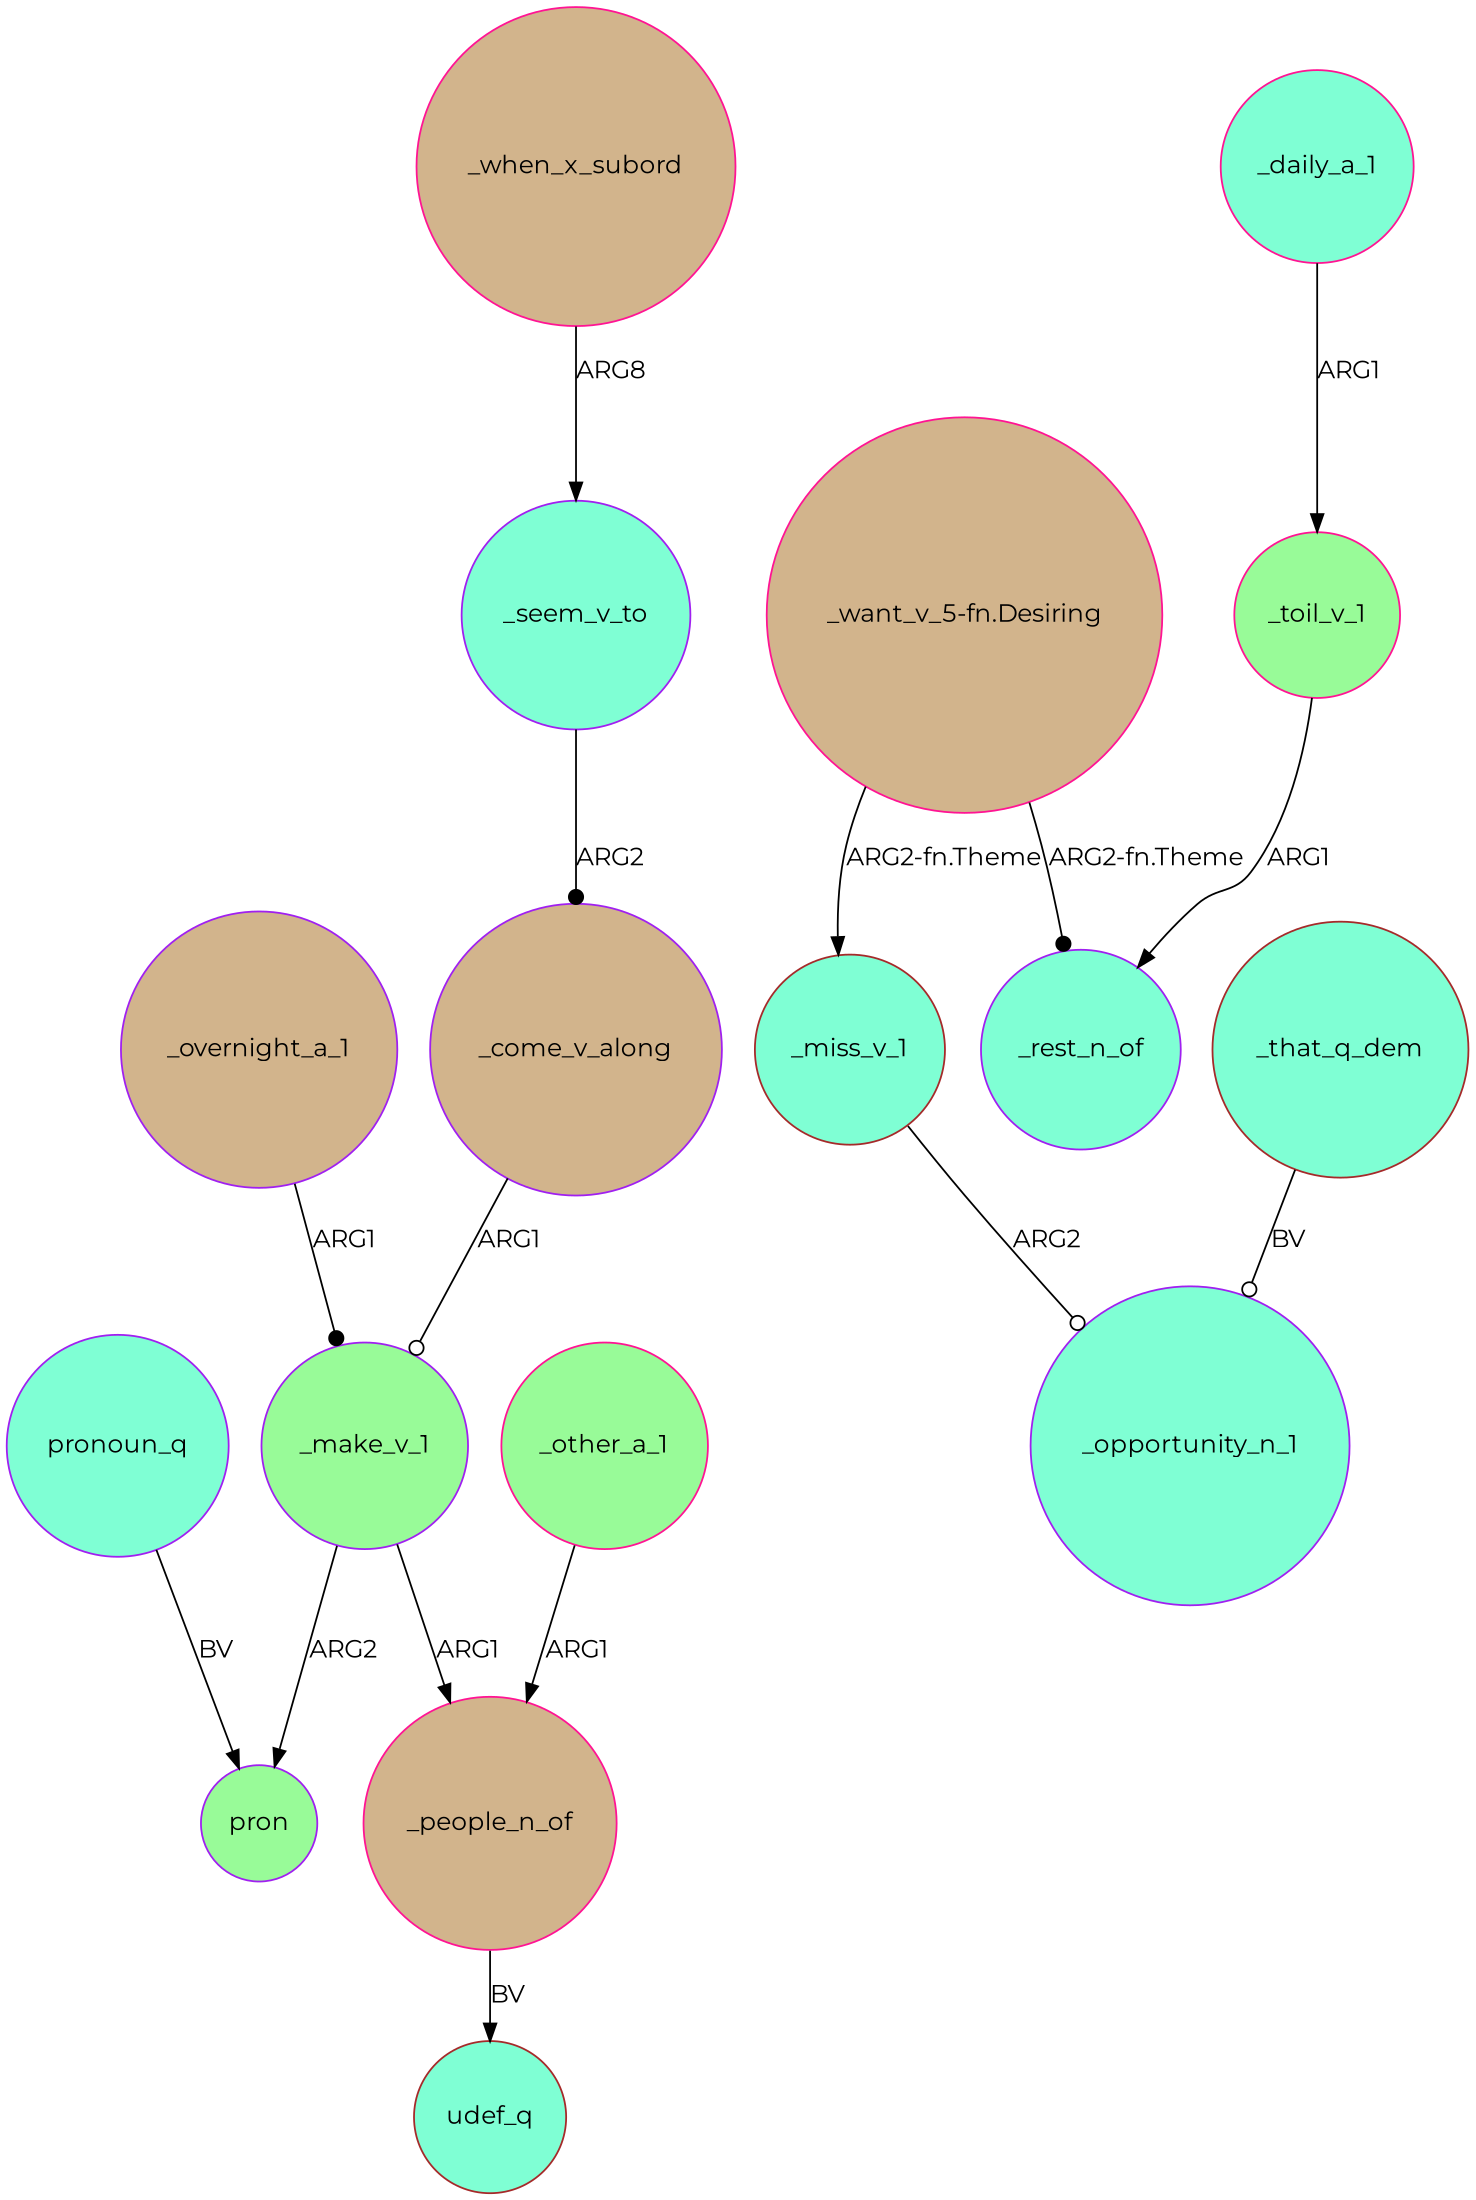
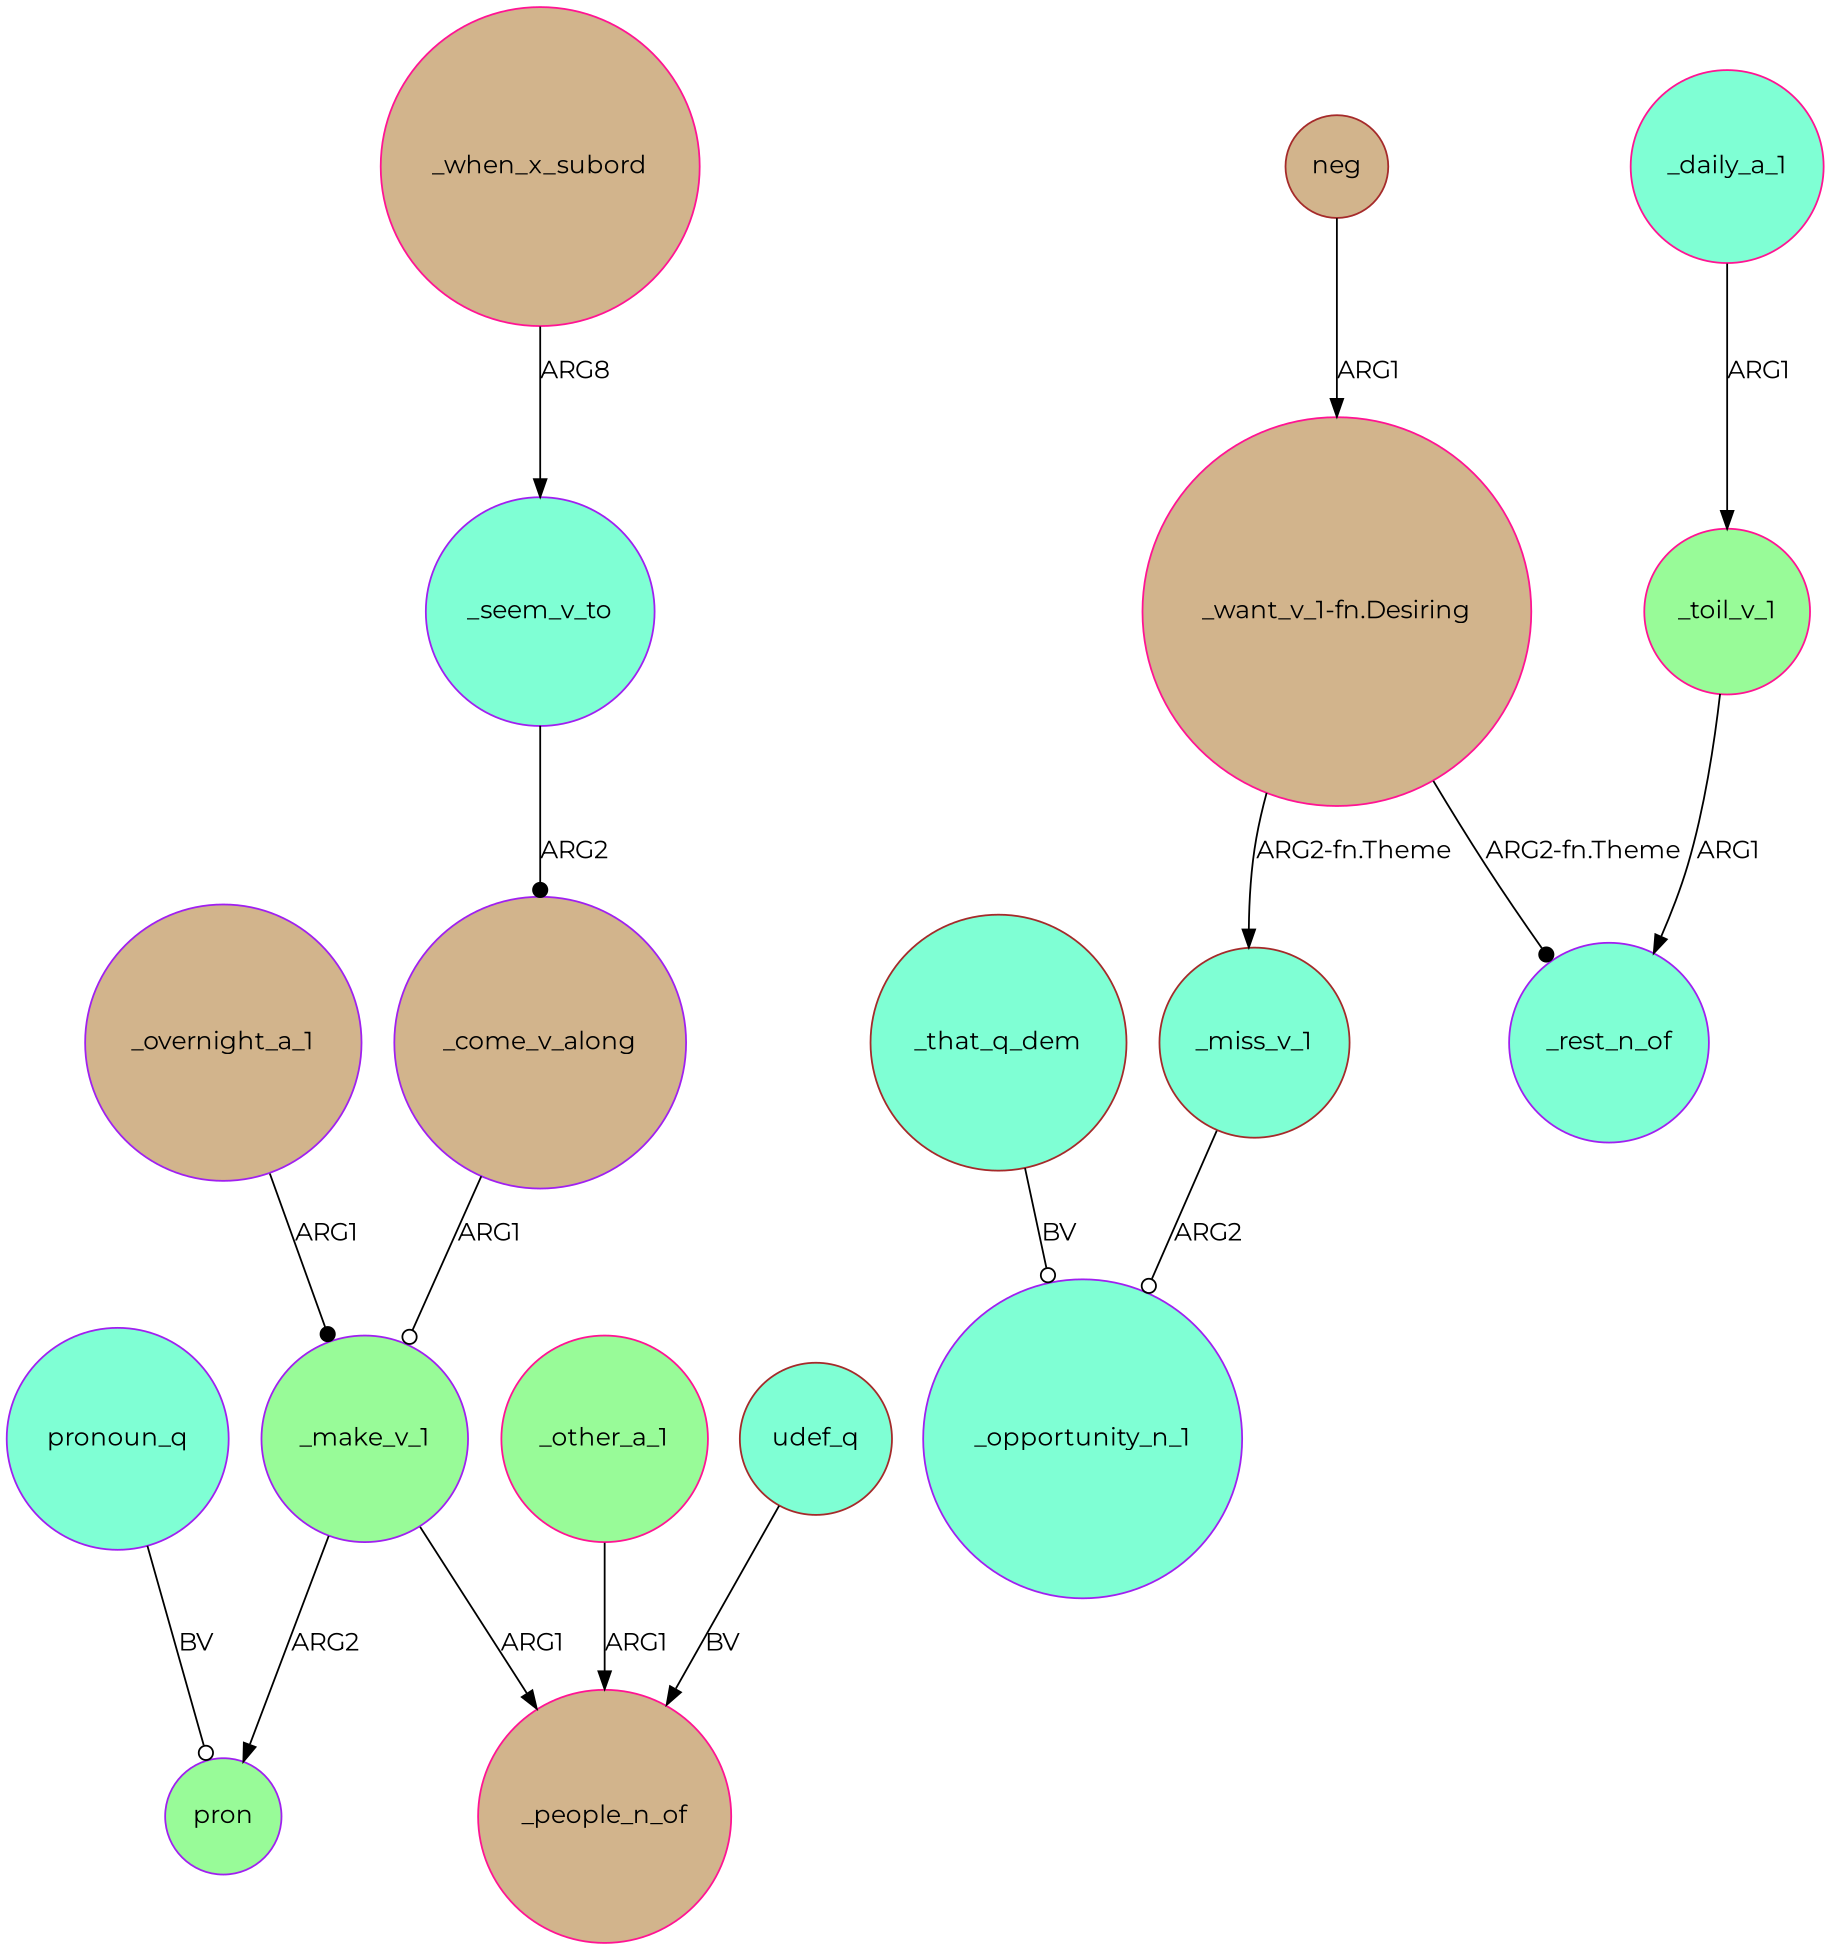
  digraph {
    fontname=Montserrat
    node [color=purple fillcolor=aquamarine fontname=Montserrat shape=circle style=filled]
    edge [arrowhead=normal fontname=Montserrat]
    _come_v_along [fillcolor=tan]
    _seem_v_to
    _make_v_1 [fillcolor=palegreen]
    pron [fillcolor=palegreen]
    _other_a_1 [color=deeppink fillcolor=palegreen]
    _people_n_of [color=deeppink fillcolor=tan]
    _toil_v_1 [color=deeppink fillcolor=palegreen]
    _rest_n_of
    _that_q_dem [color=brown]
    _opportunity_n_1
    _overnight_a_1 [fillcolor=tan]
    pronoun_q
    udef_q [color=brown]
-   "_want_v_1-fn.Desiring" [color=deeppink fillcolor=tan label="_want_v_5-fn.Desiring"]
+   "_want_v_1-fn.Desiring" [color=deeppink fillcolor=tan]
    _miss_v_1 [color=brown]
    _when_x_subord [color=deeppink fillcolor=tan]
+   neg [color=brown fillcolor=tan]
    _daily_a_1 [color=deeppink]
    _come_v_along -> _make_v_1 [arrowhead=odot label=ARG1]
    _seem_v_to -> _come_v_along [arrowhead=dot label=ARG2]
    _make_v_1 -> pron [label=ARG2]
    _make_v_1 -> _people_n_of [label=ARG1]
    _other_a_1 -> _people_n_of [label=ARG1]
    _toil_v_1 -> _rest_n_of [label=ARG1]
    _that_q_dem -> _opportunity_n_1 [arrowhead=odot label=BV]
    _overnight_a_1 -> _make_v_1 [arrowhead=dot label=ARG1]
-   pronoun_q -> pron [label=BV]
-   _people_n_of -> udef_q [label=BV]
+   pronoun_q -> pron [arrowhead=odot label=BV]
+   udef_q -> _people_n_of [label=BV]
    "_want_v_1-fn.Desiring" -> _rest_n_of [arrowhead=dot label="ARG2-fn.Theme"]
    "_want_v_1-fn.Desiring" -> _miss_v_1 [label="ARG2-fn.Theme"]
    _miss_v_1 -> _opportunity_n_1 [arrowhead=odot label=ARG2]
    _when_x_subord -> _seem_v_to [label=ARG8]
+   neg -> "_want_v_1-fn.Desiring" [label=ARG1]
    _daily_a_1 -> _toil_v_1 [label=ARG1]
  }
